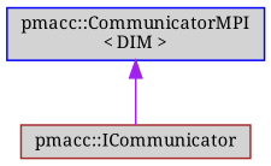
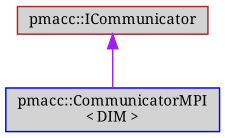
  digraph {
    fontname="Noto Serif"
    node [fillcolor=lightgrey fontname="Noto Serif" fontsize=10 shape=record style=filled]
    n1 [color=brown fontcolor=black height=0.2 label="pmacc::ICommunicator" width=0.4]
    n2 [color=blue height=0.2 label="pmacc::CommunicatorMPI\l\< DIM \>" width=0.4]
-   n2 -> n1 [color=purple dir=back fontname="Noto Serif" fontsize=10 labelfontname=Helvetica labelfontsize=10 style=solid]
+   n1 -> n2 [color=purple dir=back fontname="Noto Serif" fontsize=10 labelfontname=Helvetica labelfontsize=10 style=solid]
  }
